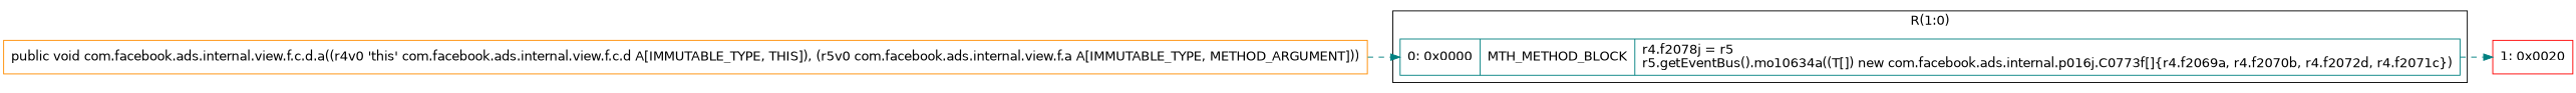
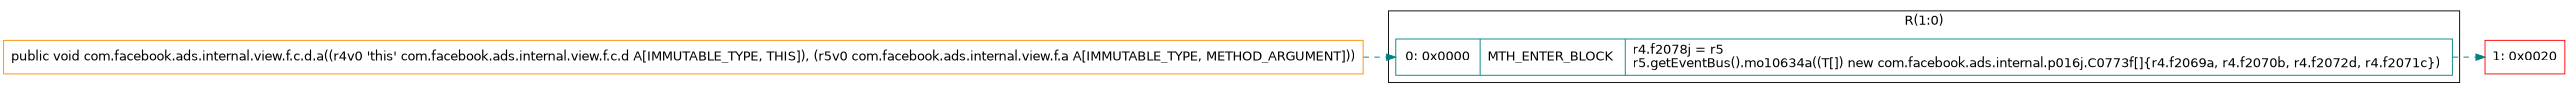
  digraph {
    rankdir=LR
    fontname="DejaVu Sans"
    node [shape=record fontname="DejaVu Sans"]
    edge [color=teal style=dashed fontname="DejaVu Sans"]
-   n1 [color=teal label="{0\:\ 0x0000|MTH_METHOD_BLOCK\l|r4.f2078j = r5\lr5.getEventBus().mo10634a((T[]) new com.facebook.ads.internal.p016j.C0773f[]\{r4.f2069a, r4.f2070b, r4.f2072d, r4.f2071c\})\l}"]
+   n1 [color=teal label="{0\:\ 0x0000|MTH_ENTER_BLOCK\l|r4.f2078j = r5\lr5.getEventBus().mo10634a((T[]) new com.facebook.ads.internal.p016j.C0773f[]\{r4.f2069a, r4.f2070b, r4.f2072d, r4.f2071c\})\l}"]
    n2 [color=red label="{1\:\ 0x0020}"]
    n3 [label="{public void com.facebook.ads.internal.view.f.c.d.a((r4v0 'this' com.facebook.ads.internal.view.f.c.d A[IMMUTABLE_TYPE, THIS]), (r5v0 com.facebook.ads.internal.view.f.a A[IMMUTABLE_TYPE, METHOD_ARGUMENT])) }" color=darkorange]
    subgraph cluster_1 {
      label="R(1:0)"
      n1
    }
    n1 -> n2
    n3 -> n1
  }
